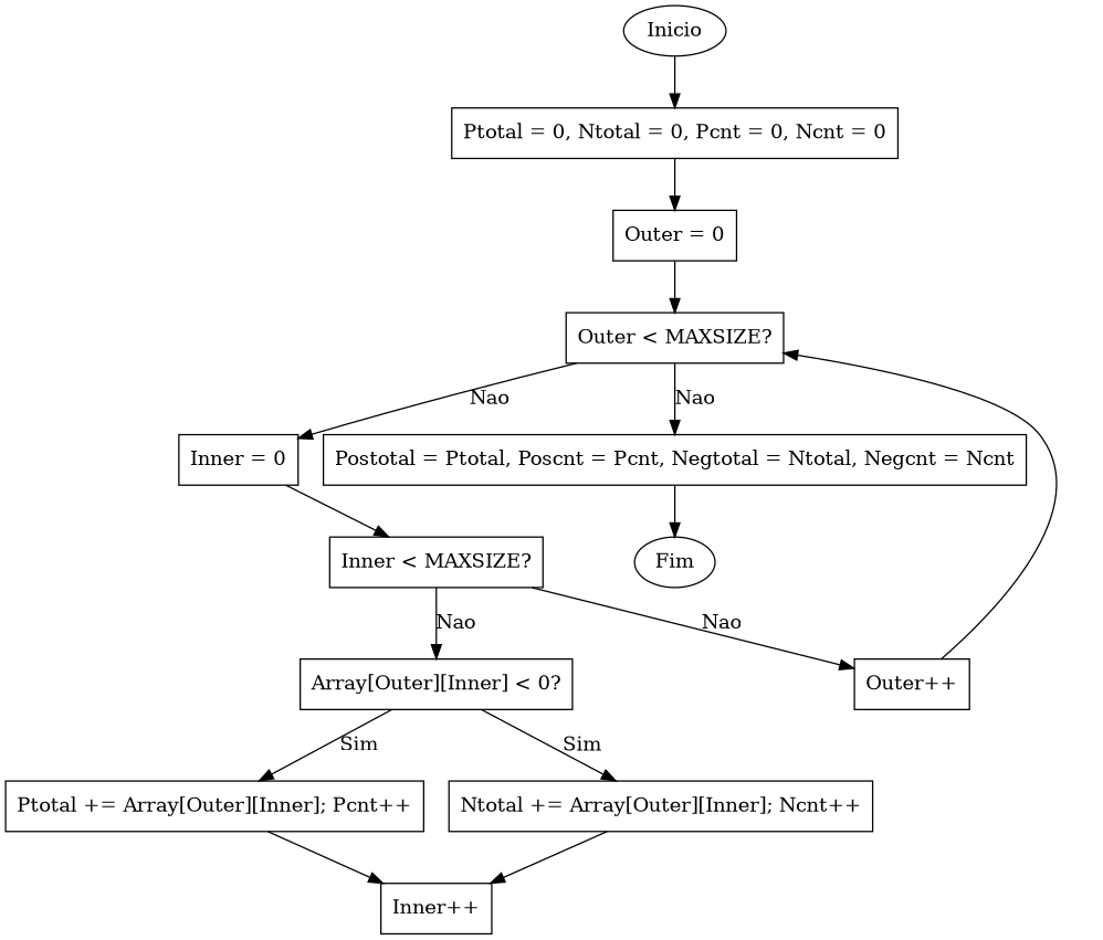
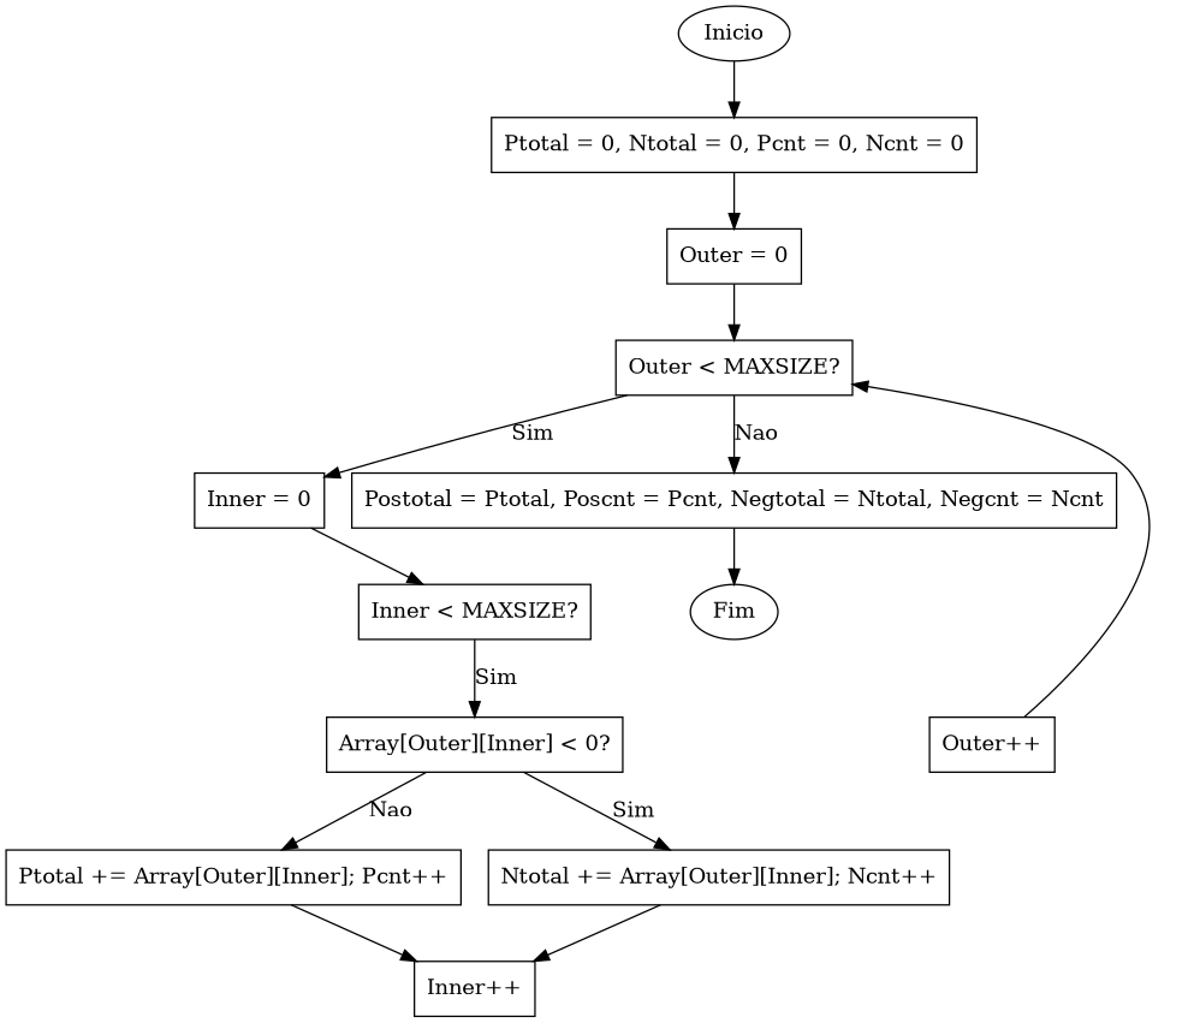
  digraph {
    node [shape=box]
    n1 [label=Inicio shape=ellipse]
    n2 [label="Ptotal = 0, Ntotal = 0, Pcnt = 0, Ncnt = 0"]
    n3 [label="Outer = 0"]
    n4 [label="Outer < MAXSIZE?"]
    n5 [label="Inner = 0"]
    n6 [label="Postotal = Ptotal, Poscnt = Pcnt, Negtotal = Ntotal, Negcnt = Ncnt"]
    n7 [label="Inner < MAXSIZE?"]
    n8 [label=Fim shape=ellipse]
    n9 [label="Array[Outer][Inner] < 0?"]
    n10 [label="Outer++"]
    n11 [label="Ptotal += Array[Outer][Inner]; Pcnt++"]
    n12 [label="Ntotal += Array[Outer][Inner]; Ncnt++"]
    n13 [label="Inner++"]
    n1 -> n2
    n2 -> n3
    n3 -> n4
-   n4 -> n5 [label=Nao]
+   n4 -> n5 [label=Sim]
    n4 -> n6 [label=Nao]
    n5 -> n7
    n6 -> n8
-   n7 -> n9 [label=Nao]
-   n7 -> n10 [label=Nao]
-   n9 -> n11 [label=Sim]
+   n7 -> n9 [label=Sim]
+   n9 -> n11 [label=Nao]
    n9 -> n12 [label=Sim]
    n10 -> n4
    n11 -> n13
    n12 -> n13
  }
